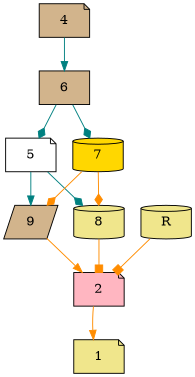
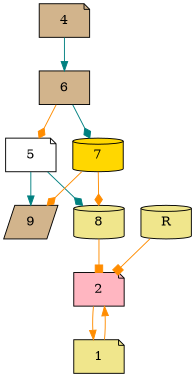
  digraph {
    node [fillcolor=khaki shape=note style=filled]
    edge [arrowhead=diamond color=darkorange]
    2 [fillcolor=lightpink]
    1
    6 [fillcolor=tan shape=box]
    5 [fillcolor=white]
    7 [fillcolor=gold shape=cylinder]
    4 [fillcolor=tan]
    8 [shape=cylinder]
    9 [fillcolor=tan shape=parallelogram]
    R [shape=cylinder]
    2 -> 1 [arrowhead=normal]
-   9 -> 2 [arrowhead=normal]
-   6 -> 5 [color=teal]
+   1 -> 2 [arrowhead=normal]
+   6 -> 5
    6 -> 7 [color=teal]
    5 -> 8 [color=teal]
    5 -> 9 [arrowhead=normal color=teal]
    7 -> 8
    7 -> 9
    4 -> 6 [arrowhead=normal color=teal]
    8 -> 2 [arrowhead=box]
    R -> 2 [arrowhead=box]
  }
